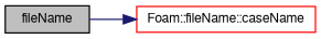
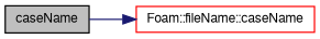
  digraph {
    rankdir=LR
    node [fontname=FreeSans fontsize=10 shape=record]
-   n1 [color=black fillcolor=grey75 fontcolor=black height=0.2 label=fileName style=filled width=0.4]
+   n1 [color=black fillcolor=grey75 fontcolor=black height=0.2 label=caseName style=filled width=0.4]
    n2 [color=red height=0.2 label="Foam::fileName::caseName" width=0.4]
    n1 -> n2 [color=midnightblue fontname=FreeSans fontsize=10 labelfontname=FreeSans labelfontsize=10 style=solid]
  }
